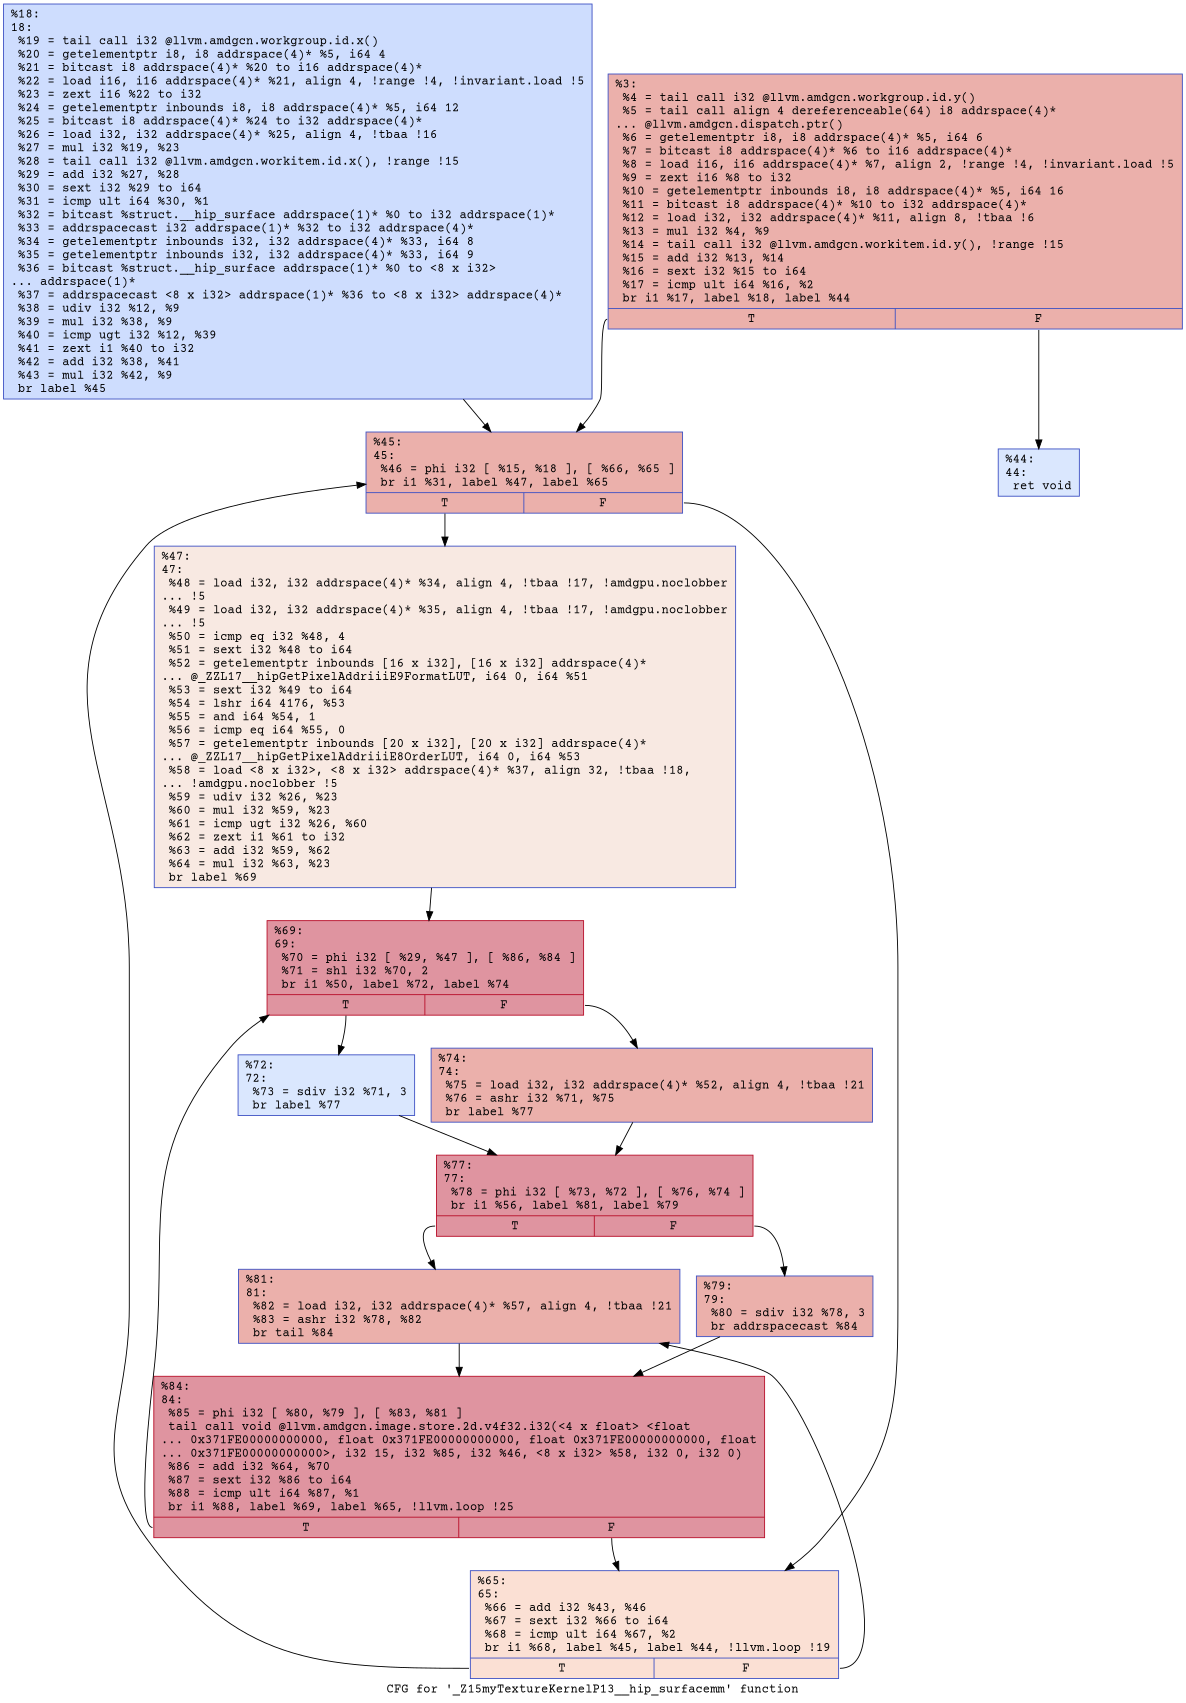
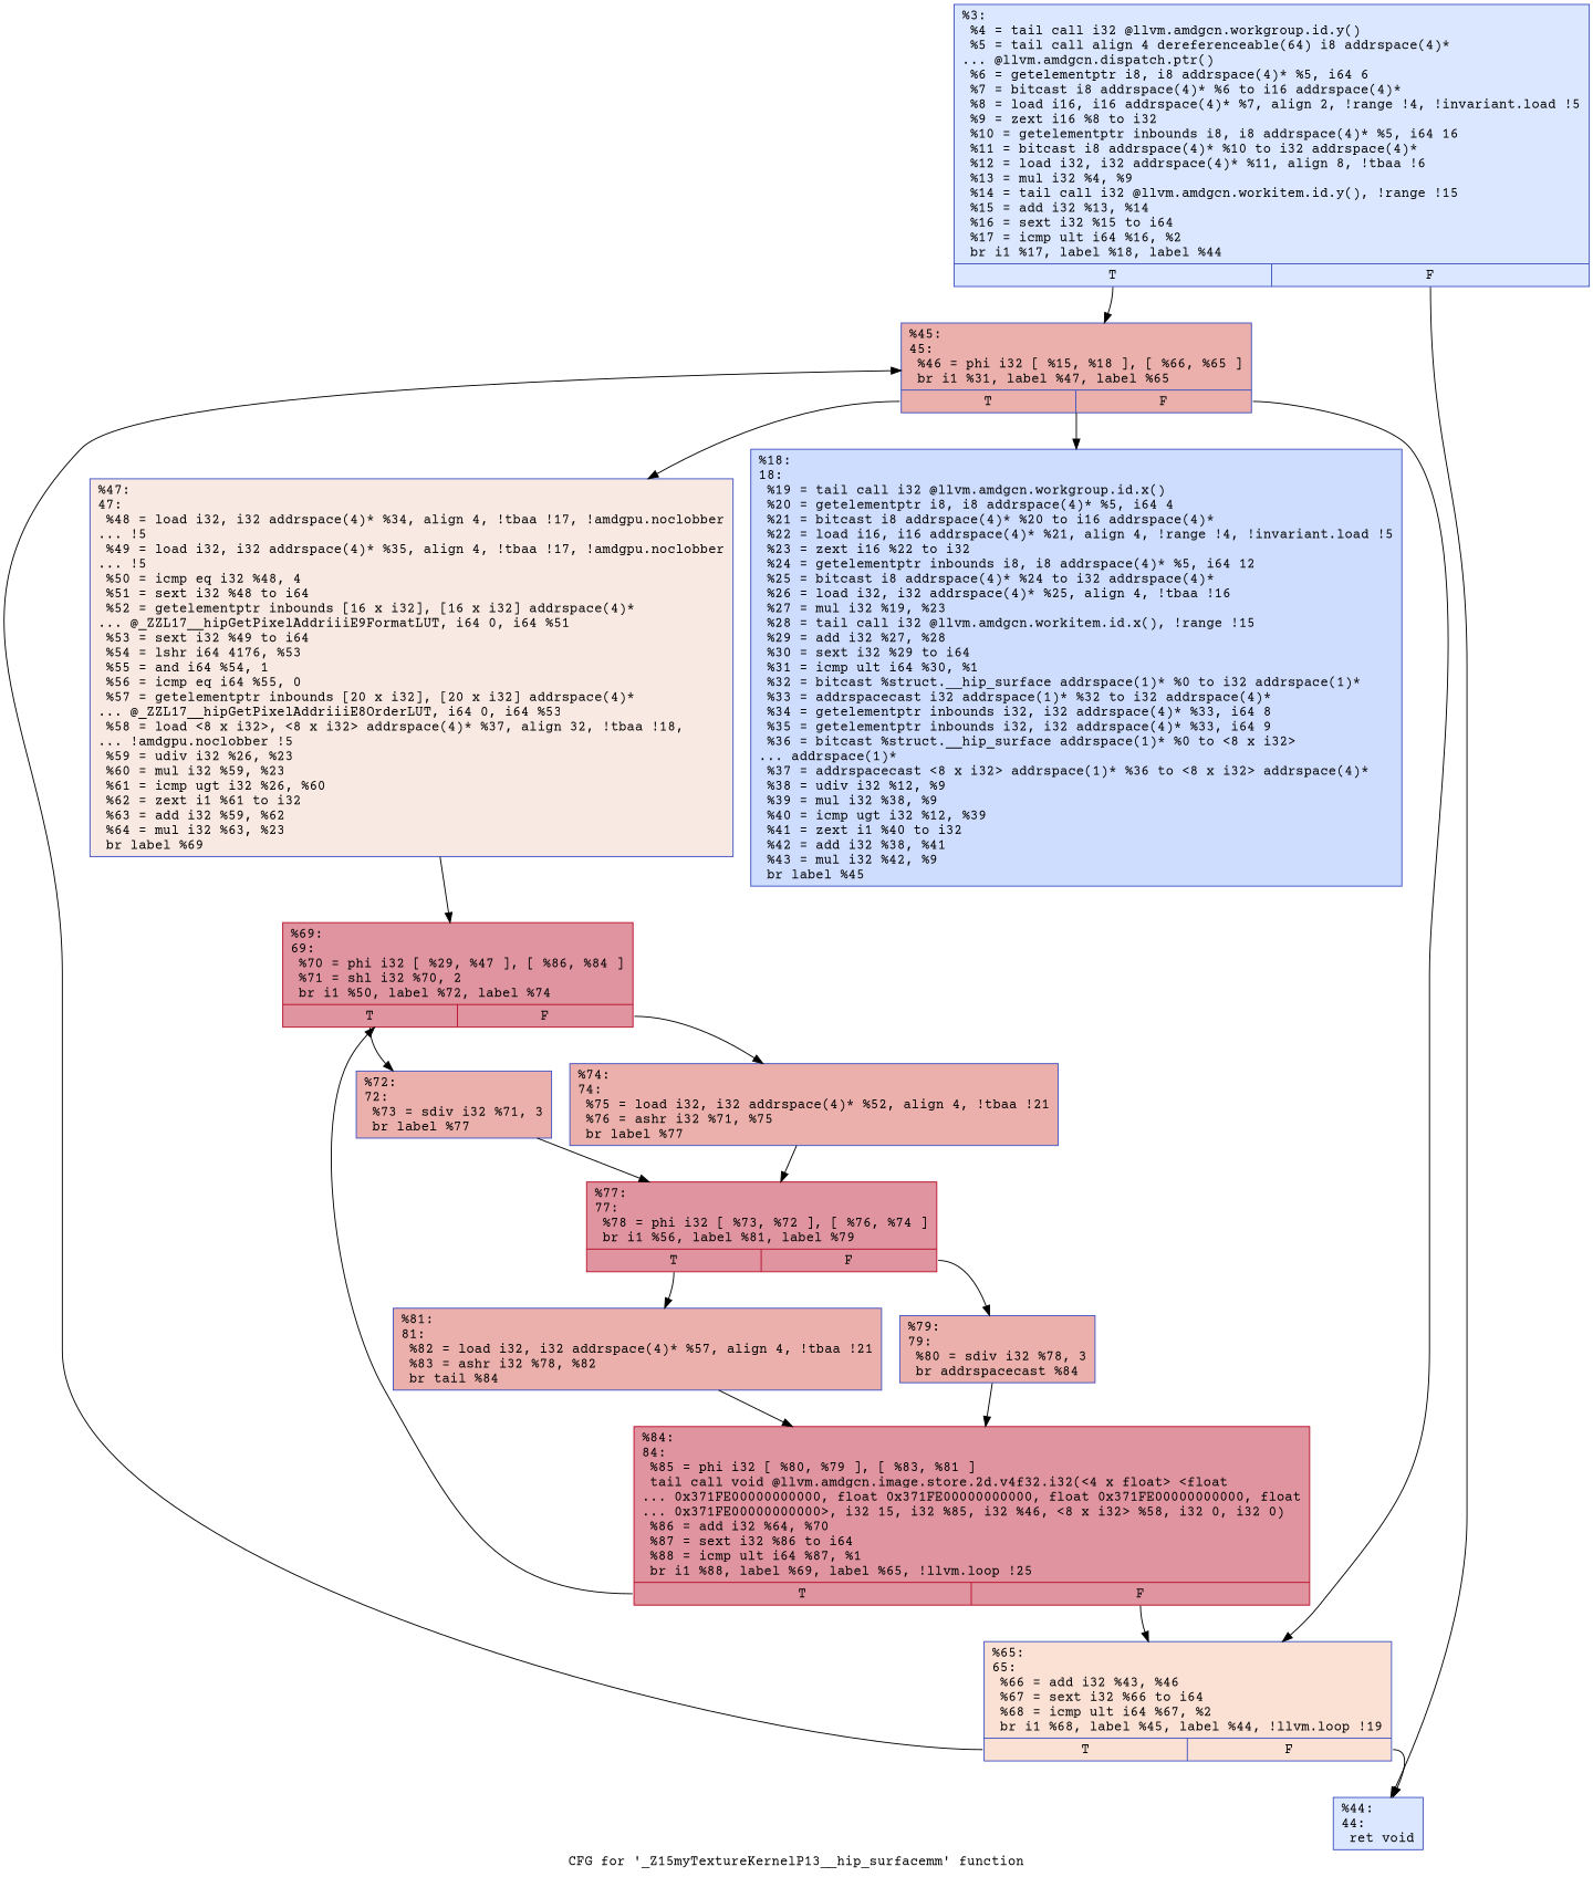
  digraph {
    fontname="Courier Prime"
    label="CFG for '_Z15myTextureKernelP13__hip_surfacemm' function"
    node [color="#3d50c3ff" fillcolor="#d24b4070" fontname="Courier Prime" shape=record style=filled]
    edge [fontname="Courier Prime"]
-   n1 [label="{%3:\l  %4 = tail call i32 @llvm.amdgcn.workgroup.id.y()\l  %5 = tail call align 4 dereferenceable(64) i8 addrspace(4)*\l... @llvm.amdgcn.dispatch.ptr()\l  %6 = getelementptr i8, i8 addrspace(4)* %5, i64 6\l  %7 = bitcast i8 addrspace(4)* %6 to i16 addrspace(4)*\l  %8 = load i16, i16 addrspace(4)* %7, align 2, !range !4, !invariant.load !5\l  %9 = zext i16 %8 to i32\l  %10 = getelementptr inbounds i8, i8 addrspace(4)* %5, i64 16\l  %11 = bitcast i8 addrspace(4)* %10 to i32 addrspace(4)*\l  %12 = load i32, i32 addrspace(4)* %11, align 8, !tbaa !6\l  %13 = mul i32 %4, %9\l  %14 = tail call i32 @llvm.amdgcn.workitem.id.y(), !range !15\l  %15 = add i32 %13, %14\l  %16 = sext i32 %15 to i64\l  %17 = icmp ult i64 %16, %2\l  br i1 %17, label %18, label %44\l|{<s0>T|<s1>F}}"]
+   n1 [fillcolor="#abc8fd70" label="{%3:\l  %4 = tail call i32 @llvm.amdgcn.workgroup.id.y()\l  %5 = tail call align 4 dereferenceable(64) i8 addrspace(4)*\l... @llvm.amdgcn.dispatch.ptr()\l  %6 = getelementptr i8, i8 addrspace(4)* %5, i64 6\l  %7 = bitcast i8 addrspace(4)* %6 to i16 addrspace(4)*\l  %8 = load i16, i16 addrspace(4)* %7, align 2, !range !4, !invariant.load !5\l  %9 = zext i16 %8 to i32\l  %10 = getelementptr inbounds i8, i8 addrspace(4)* %5, i64 16\l  %11 = bitcast i8 addrspace(4)* %10 to i32 addrspace(4)*\l  %12 = load i32, i32 addrspace(4)* %11, align 8, !tbaa !6\l  %13 = mul i32 %4, %9\l  %14 = tail call i32 @llvm.amdgcn.workitem.id.y(), !range !15\l  %15 = add i32 %13, %14\l  %16 = sext i32 %15 to i64\l  %17 = icmp ult i64 %16, %2\l  br i1 %17, label %18, label %44\l|{<s0>T|<s1>F}}"]
    n2 [fillcolor="#abc8fd70" label="{%44:\l44:                                               \l  ret void\l}"]
    n3 [label="{%45:\l45:                                               \l  %46 = phi i32 [ %15, %18 ], [ %66, %65 ]\l  br i1 %31, label %47, label %65\l|{<s0>T|<s1>F}}"]
    n4 [fillcolor="#8fb1fe70" label="{%18:\l18:                                               \l  %19 = tail call i32 @llvm.amdgcn.workgroup.id.x()\l  %20 = getelementptr i8, i8 addrspace(4)* %5, i64 4\l  %21 = bitcast i8 addrspace(4)* %20 to i16 addrspace(4)*\l  %22 = load i16, i16 addrspace(4)* %21, align 4, !range !4, !invariant.load !5\l  %23 = zext i16 %22 to i32\l  %24 = getelementptr inbounds i8, i8 addrspace(4)* %5, i64 12\l  %25 = bitcast i8 addrspace(4)* %24 to i32 addrspace(4)*\l  %26 = load i32, i32 addrspace(4)* %25, align 4, !tbaa !16\l  %27 = mul i32 %19, %23\l  %28 = tail call i32 @llvm.amdgcn.workitem.id.x(), !range !15\l  %29 = add i32 %27, %28\l  %30 = sext i32 %29 to i64\l  %31 = icmp ult i64 %30, %1\l  %32 = bitcast %struct.__hip_surface addrspace(1)* %0 to i32 addrspace(1)*\l  %33 = addrspacecast i32 addrspace(1)* %32 to i32 addrspace(4)*\l  %34 = getelementptr inbounds i32, i32 addrspace(4)* %33, i64 8\l  %35 = getelementptr inbounds i32, i32 addrspace(4)* %33, i64 9\l  %36 = bitcast %struct.__hip_surface addrspace(1)* %0 to \<8 x i32\>\l... addrspace(1)*\l  %37 = addrspacecast \<8 x i32\> addrspace(1)* %36 to \<8 x i32\> addrspace(4)*\l  %38 = udiv i32 %12, %9\l  %39 = mul i32 %38, %9\l  %40 = icmp ugt i32 %12, %39\l  %41 = zext i1 %40 to i32\l  %42 = add i32 %38, %41\l  %43 = mul i32 %42, %9\l  br label %45\l}"]
    n5 [fillcolor="#efcebd70" label="{%47:\l47:                                               \l  %48 = load i32, i32 addrspace(4)* %34, align 4, !tbaa !17, !amdgpu.noclobber\l... !5\l  %49 = load i32, i32 addrspace(4)* %35, align 4, !tbaa !17, !amdgpu.noclobber\l... !5\l  %50 = icmp eq i32 %48, 4\l  %51 = sext i32 %48 to i64\l  %52 = getelementptr inbounds [16 x i32], [16 x i32] addrspace(4)*\l... @_ZZL17__hipGetPixelAddriiiE9FormatLUT, i64 0, i64 %51\l  %53 = sext i32 %49 to i64\l  %54 = lshr i64 4176, %53\l  %55 = and i64 %54, 1\l  %56 = icmp eq i64 %55, 0\l  %57 = getelementptr inbounds [20 x i32], [20 x i32] addrspace(4)*\l... @_ZZL17__hipGetPixelAddriiiE8OrderLUT, i64 0, i64 %53\l  %58 = load \<8 x i32\>, \<8 x i32\> addrspace(4)* %37, align 32, !tbaa !18,\l... !amdgpu.noclobber !5\l  %59 = udiv i32 %26, %23\l  %60 = mul i32 %59, %23\l  %61 = icmp ugt i32 %26, %60\l  %62 = zext i1 %61 to i32\l  %63 = add i32 %59, %62\l  %64 = mul i32 %63, %23\l  br label %69\l}"]
    n6 [fillcolor="#f7b99e70" label="{%65:\l65:                                               \l  %66 = add i32 %43, %46\l  %67 = sext i32 %66 to i64\l  %68 = icmp ult i64 %67, %2\l  br i1 %68, label %45, label %44, !llvm.loop !19\l|{<s0>T|<s1>F}}"]
    n7 [color="#b70d28ff" fillcolor="#b70d2870" label="{%69:\l69:                                               \l  %70 = phi i32 [ %29, %47 ], [ %86, %84 ]\l  %71 = shl i32 %70, 2\l  br i1 %50, label %72, label %74\l|{<s0>T|<s1>F}}"]
-   n8 [fillcolor="#abc8fd70" label="{%72:\l72:                                               \l  %73 = sdiv i32 %71, 3\l  br label %77\l}"]
+   n8 [label="{%72:\l72:                                               \l  %73 = sdiv i32 %71, 3\l  br label %77\l}"]
    n9 [label="{%74:\l74:                                               \l  %75 = load i32, i32 addrspace(4)* %52, align 4, !tbaa !21\l  %76 = ashr i32 %71, %75\l  br label %77\l}"]
    n10 [color="#b70d28ff" fillcolor="#b70d2870" label="{%77:\l77:                                               \l  %78 = phi i32 [ %73, %72 ], [ %76, %74 ]\l  br i1 %56, label %81, label %79\l|{<s0>T|<s1>F}}"]
    n11 [label="{%81:\l81:                                               \l  %82 = load i32, i32 addrspace(4)* %57, align 4, !tbaa !21\l  %83 = ashr i32 %78, %82\l  br tail %84\l}"]
    n12 [label="{%79:\l79:                                               \l  %80 = sdiv i32 %78, 3\l  br addrspacecast %84\l}"]
    n13 [color="#b70d28ff" fillcolor="#b70d2870" label="{%84:\l84:                                               \l  %85 = phi i32 [ %80, %79 ], [ %83, %81 ]\l  tail call void @llvm.amdgcn.image.store.2d.v4f32.i32(\<4 x float\> \<float\l... 0x371FE00000000000, float 0x371FE00000000000, float 0x371FE00000000000, float\l... 0x371FE00000000000\>, i32 15, i32 %85, i32 %46, \<8 x i32\> %58, i32 0, i32 0)\l  %86 = add i32 %64, %70\l  %87 = sext i32 %86 to i64\l  %88 = icmp ult i64 %87, %1\l  br i1 %88, label %69, label %65, !llvm.loop !25\l|{<s0>T|<s1>F}}"]
    n1 -> n2 [tailport=s1]
    n1 -> n3 [tailport=s0]
    n3 -> n5 [tailport=s0]
    n3 -> n6 [tailport=s1]
-   n4 -> n3
+   n3 -> n4
    n5 -> n7
-   n6 -> n11 [tailport=s1]
+   n6 -> n2 [tailport=s1]
    n6 -> n3 [tailport=s0]
    n7 -> n8 [tailport=s0]
    n7 -> n9 [tailport=s1]
    n8 -> n10
    n9 -> n10
    n10 -> n11 [tailport=s0]
    n10 -> n12 [tailport=s1]
    n11 -> n13
    n12 -> n13
    n13 -> n6 [tailport=s1]
    n13 -> n7 [tailport=s0]
  }
